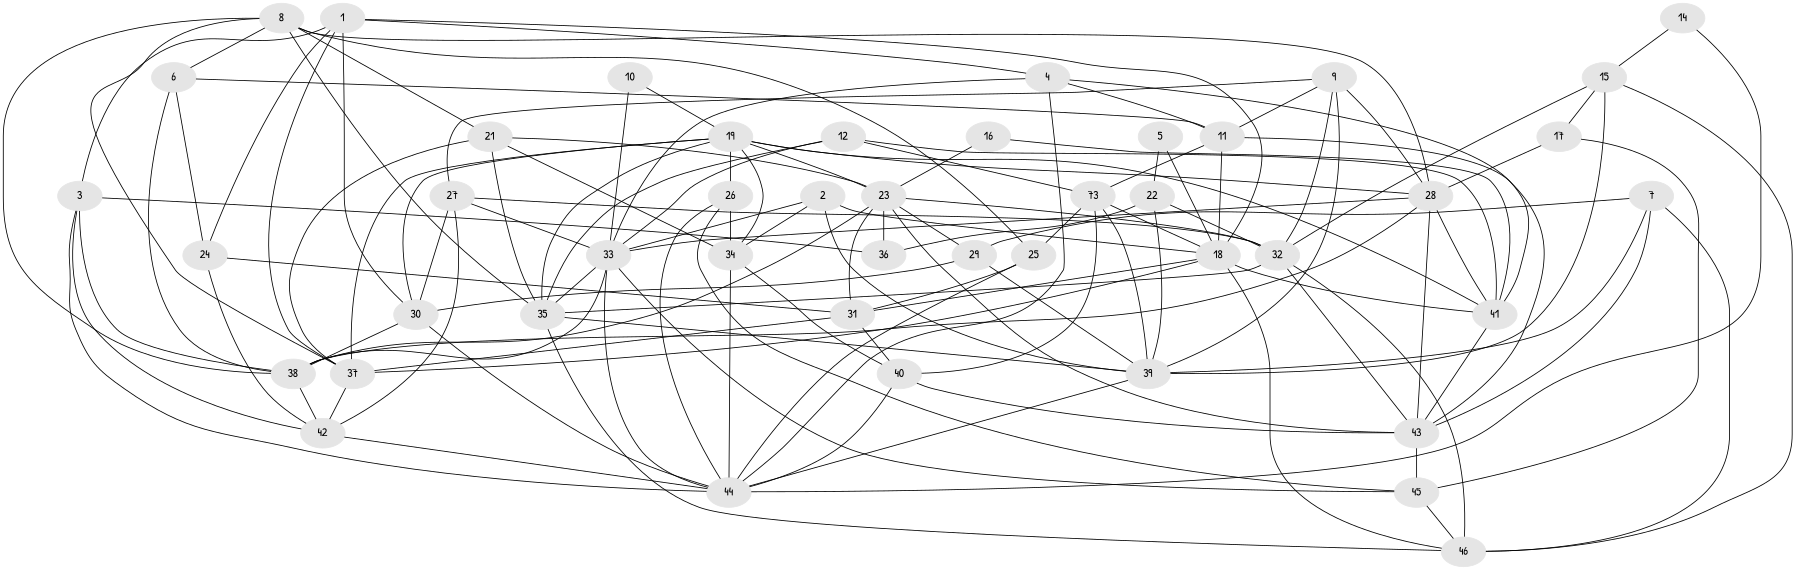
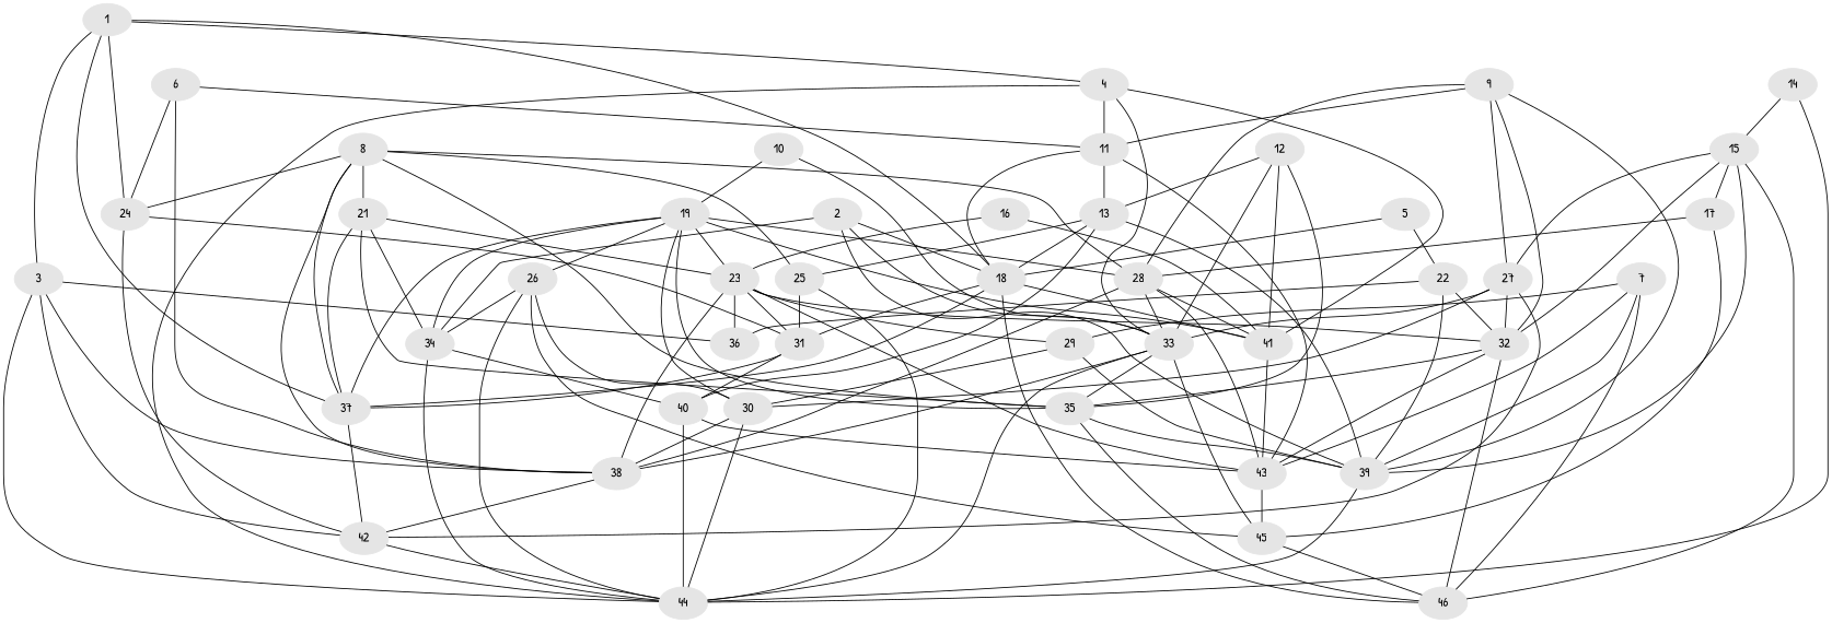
  graph {
    fontname="Patrick Hand"
    node [color=gray90 fontname="Patrick Hand" style=filled]
    edge [fontname="Patrick Hand" weight=1.0]
    1
    3
    4
    18
    24
    30
    37
    36
    38
    42
    44
    33
    11
    41
    46
    31
    2
    34
    39
    35
    45
    40
    43
-   13 [label=73]
+   13
    5
    22
    32
    6
    7
    29
    8
    21
    25
    28
    23
    9
    27
    10
    19
    26
    12
    14
    15
    17
    16
    1 -- 3
    1 -- 4
    1 -- 18
    1 -- 24
-   1 -- 30
+   26 -- 30
    1 -- 37
    3 -- 36
    3 -- 38
    3 -- 42
    3 -- 44
    4 -- 44
    4 -- 33
    4 -- 11
    4 -- 41
    18 -- 37
    18 -- 41
    18 -- 46
    18 -- 31
    24 -- 42
    24 -- 31
    30 -- 38
    30 -- 44
    37 -- 42
    38 -- 42
    42 -- 44
    33 -- 38
    33 -- 44
    33 -- 35 [weight=2.0]
    33 -- 45
    11 -- 18
    11 -- 43
    11 -- 13
    41 -- 43
    31 -- 37
    31 -- 40
    2 -- 18
    2 -- 33
    2 -- 34
    2 -- 39
    34 -- 44
    34 -- 40
    39 -- 44
    35 -- 46
    35 -- 39
    45 -- 46
    40 -- 44
    40 -- 43
    43 -- 45
    13 -- 18
    13 -- 39
    13 -- 40
    13 -- 25
    5 -- 18
    5 -- 22
    22 -- 36
    22 -- 39
    22 -- 32
    32 -- 46
    32 -- 35
    32 -- 43
    6 -- 24
    6 -- 38
    6 -- 11
    7 -- 46
    7 -- 39
    7 -- 43
    7 -- 29
    29 -- 30
    29 -- 39
-   8 -- 6
+   8 -- 24
    8 -- 37
    8 -- 38
    8 -- 35
    8 -- 21
    8 -- 25
    8 -- 28
    21 -- 37
    21 -- 34
    21 -- 35
    21 -- 23
    25 -- 44
    25 -- 31
    28 -- 38 [weight=2.0]
    28 -- 33
    28 -- 41
    28 -- 43
    23 -- 36
    23 -- 38
    23 -- 31
    23 -- 43
    23 -- 32
    23 -- 29
    9 -- 11
    9 -- 39
    9 -- 32
    9 -- 28
    9 -- 27
    27 -- 30
    27 -- 42
    27 -- 33
    27 -- 32
    10 -- 33
    10 -- 19
    19 -- 30
    19 -- 37
    19 -- 41
    19 -- 34
    19 -- 35
    19 -- 28
    19 -- 23
    19 -- 26
    26 -- 44
    26 -- 34
    26 -- 45
    12 -- 33
    12 -- 41
    12 -- 35
    12 -- 13
    14 -- 44
    14 -- 15
    15 -- 46
    15 -- 39
    15 -- 32
+   15 -- 27
    15 -- 17
    17 -- 45
    17 -- 28
    16 -- 41
    16 -- 23
  }
